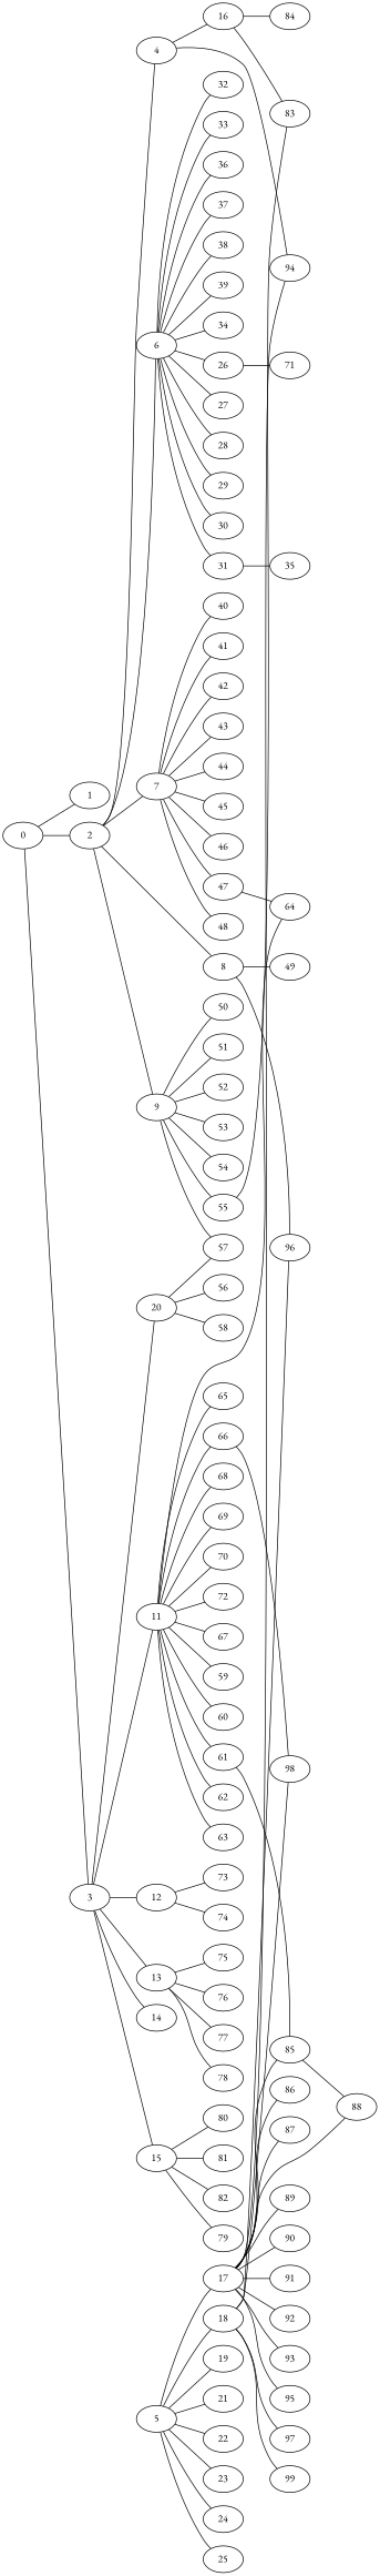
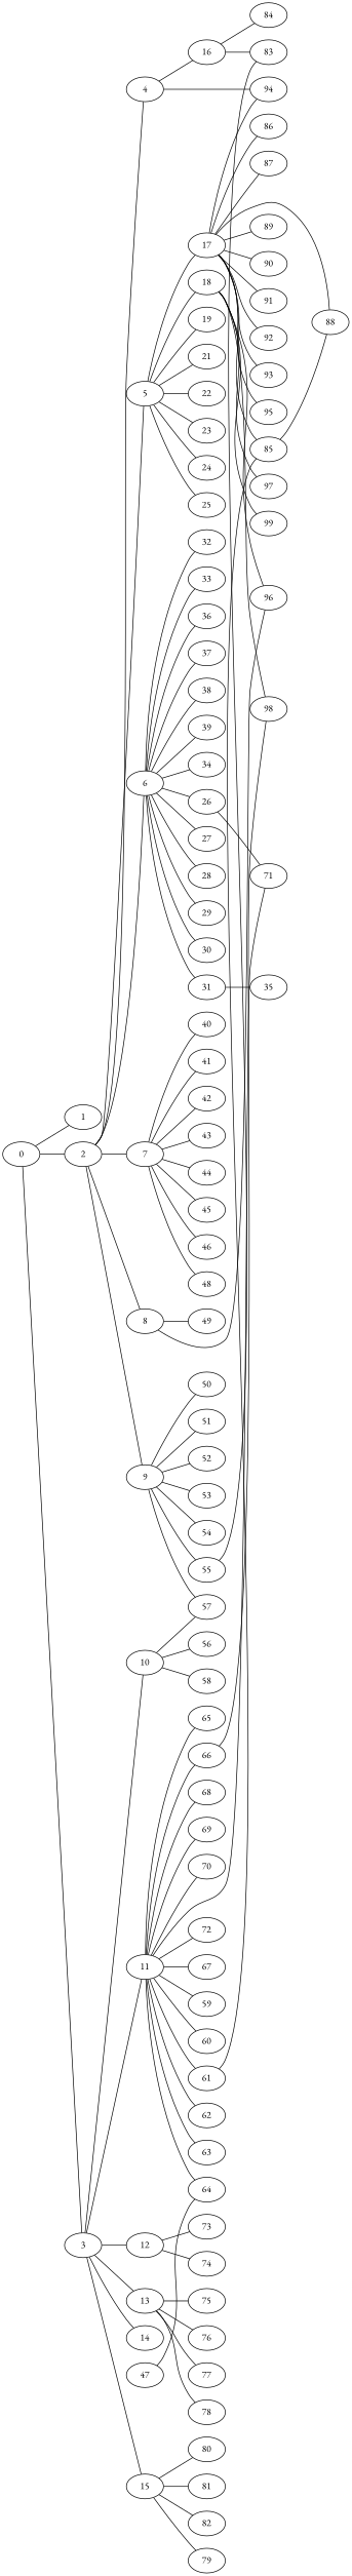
  graph {
    fontname="EB Garamond"
    rankdir=LR
    node [fontname="EB Garamond"]
    edge [fontname="EB Garamond"]
    0
    1
    2
    3
    4
    5
    6
    7
    8
    9
-   10 [label=20]
+   10
    11
    12
    13
    14
    15
    16
    94
    17
    18
    19
    21
    22
    23
    24
    25
    32
    33
    36
    37
    38
    39
    34
    26
    27
    28
    29
    30
    31
    40
    41
    42
    43
    44
    45
    46
    47
    48
    49
    96
    50
    51
    52
    53
    54
    55
    57
    56
    58
    64
    65
    66
    68
    69
    70
    71
    72
    67
    59
    60
    61
    62
    63
    73
    74
    75
    76
    77
    78
    80
    81
    82
    79
    84
    83
    85
    86
    87
    88
    89
    90
    91
    92
    93
    95
    97
    98
    99
    35
    0 -- 1
    0 -- 2
    0 -- 3
    2 -- 4
+   2 -- 5
    2 -- 6
    2 -- 7
    2 -- 8
    2 -- 9
    3 -- 10
    3 -- 11
    3 -- 12
    3 -- 13
    3 -- 14
    3 -- 15
    4 -- 16
    4 -- 94
    5 -- 17
    5 -- 18
    5 -- 19
    5 -- 21
    5 -- 22
    5 -- 23
    5 -- 24
    5 -- 25
    6 -- 32
    6 -- 33
    6 -- 36
    6 -- 37
    6 -- 38
    6 -- 39
    6 -- 34
    6 -- 26
    6 -- 27
    6 -- 28
    6 -- 29
    6 -- 30
    6 -- 31
    7 -- 40
    7 -- 41
    7 -- 42
    7 -- 43
    7 -- 44
    7 -- 45
    7 -- 46
-   7 -- 47
    7 -- 48
    8 -- 49
    8 -- 96
    9 -- 50
    9 -- 51
    9 -- 52
    9 -- 53
    9 -- 54
    9 -- 55
    9 -- 57
    10 -- 57
    10 -- 56
    10 -- 58
    11 -- 64
    11 -- 65
    11 -- 66
    11 -- 68
    11 -- 69
    11 -- 70
+   11 -- 71
    11 -- 72
    11 -- 67
    11 -- 59
    11 -- 60
    11 -- 61
    11 -- 62
    11 -- 63
    12 -- 73
    12 -- 74
    13 -- 75
    13 -- 76
    13 -- 77
    13 -- 78
    15 -- 80
    15 -- 81
    15 -- 82
    15 -- 79
    16 -- 84
    16 -- 83
    17 -- 94
    17 -- 85
    17 -- 86
    17 -- 87
    17 -- 88
    17 -- 89
    17 -- 90
    17 -- 91
    17 -- 92
    17 -- 93
    17 -- 95
    18 -- 96
    18 -- 97
    18 -- 98
    18 -- 99
    26 -- 71
    31 -- 35
    47 -- 64
    55 -- 83
    66 -- 98
    61 -- 85
    85 -- 88
  }
